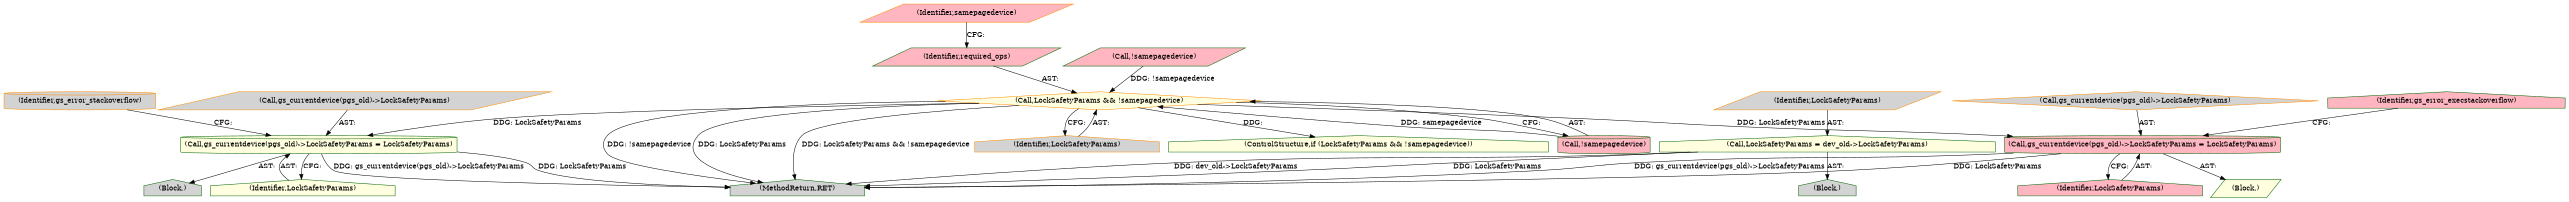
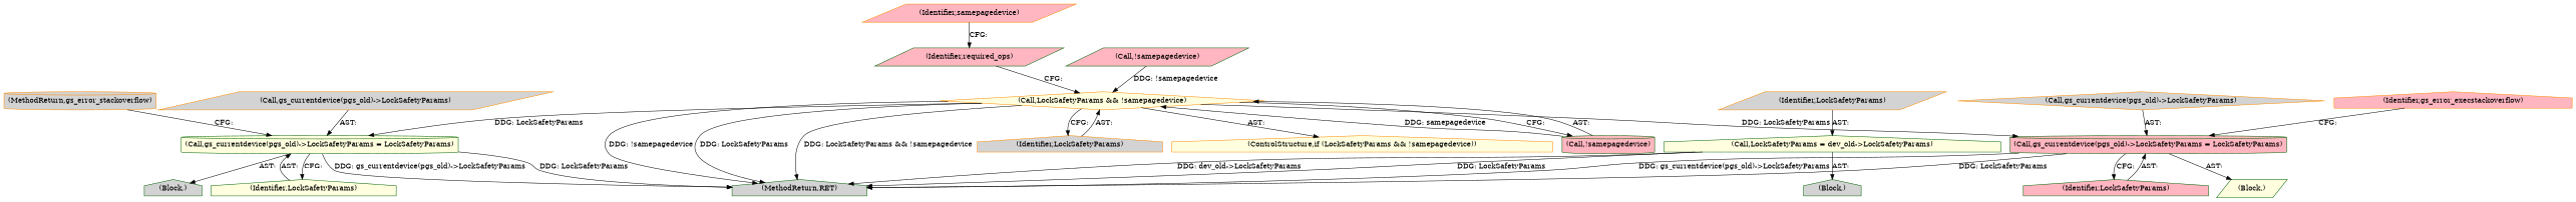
  digraph {
    node [color=darkgreen fillcolor=lightgrey shape=house style=filled]
    n1 [fillcolor=lightyellow label="(Call,LockSafetyParams = dev_old->LockSafetyParams)"]
    n2 [label="(MethodReturn,RET)"]
    n3 [label="(Block,)"]
    n4 [color=darkorange fillcolor=lightyellow label="(Call,LockSafetyParams && !samepagedevice)" shape=diamond]
    n5 [fillcolor=lightyellow label="(Call,gs_currentdevice(pgs_old)->LockSafetyParams = LockSafetyParams)" shape=cylinder]
    n6 [fillcolor=lightpink label="(Call,gs_currentdevice(pgs_old)->LockSafetyParams = LockSafetyParams)" shape=cylinder]
    n7 [color=darkorange label="(Identifier,LockSafetyParams)"]
-   n8 [fillcolor=lightyellow label="(ControlStructure,if (LockSafetyParams && !samepagedevice))"]
+   n8 [color=darkorange fillcolor=lightyellow label="(ControlStructure,if (LockSafetyParams && !samepagedevice))"]
    n9 [fillcolor=lightpink label="(Call,!samepagedevice)" shape=cylinder]
    n10 [label="(Block,)"]
    n11 [fillcolor=lightyellow label="(Identifier,LockSafetyParams)"]
    n12 [fillcolor=lightyellow label="(Block,)" shape=parallelogram]
    n13 [fillcolor=lightpink label="(Identifier,LockSafetyParams)"]
    n14 [color=darkorange label="(Call,gs_currentdevice(pgs_old)->LockSafetyParams)" shape=parallelogram]
    n15 [fillcolor=lightpink label="(Identifier,required_ops)" shape=parallelogram]
    n16 [color=darkorange label="(Identifier,LockSafetyParams)" shape=parallelogram]
-   n17 [fillcolor=lightpink label="(Identifier,gs_error_execstackoverflow)"]
+   n17 [color=darkorange fillcolor=lightpink label="(Identifier,gs_error_execstackoverflow)"]
    n18 [color=darkorange fillcolor=lightpink label="(Identifier,samepagedevice)" shape=parallelogram]
    n19 [fillcolor=lightpink label="(Call,!samepagedevice)" shape=parallelogram]
    n20 [color=darkorange label="(Call,gs_currentdevice(pgs_old)->LockSafetyParams)" shape=diamond]
-   n21 [color=darkorange label="(Identifier,gs_error_stackoverflow)" shape=cylinder]
+   n21 [color=darkorange label="(MethodReturn,gs_error_stackoverflow)" shape=cylinder]
    n1 -> n2 [label="DDG: dev_old->LockSafetyParams"]
    n1 -> n2 [label="DDG: LockSafetyParams"]
    n1 -> n3 [label="AST: "]
    n4 -> n2 [label="DDG: LockSafetyParams"]
    n4 -> n2 [label="DDG: LockSafetyParams && !samepagedevice"]
    n4 -> n2 [label="DDG: !samepagedevice"]
    n4 -> n5 [label="DDG: LockSafetyParams"]
    n4 -> n6 [label="DDG: LockSafetyParams"]
    n4 -> n7 [label="CFG: "]
-   n4 -> n8 [label="DDG: "]
+   n4 -> n8 [label="AST: "]
    n4 -> n9 [label="CFG: "]
    n5 -> n2 [label="DDG: LockSafetyParams"]
    n5 -> n2 [label="DDG: gs_currentdevice(pgs_old)->LockSafetyParams"]
    n5 -> n10 [label="AST: "]
    n5 -> n11 [label="CFG: "]
    n6 -> n2 [label="DDG: gs_currentdevice(pgs_old)->LockSafetyParams"]
    n6 -> n2 [label="DDG: LockSafetyParams"]
    n6 -> n12 [label="AST: "]
    n6 -> n13 [label="CFG: "]
    n7 -> n4 [label="AST: "]
    n9 -> n4 [label="AST: "]
    n9 -> n4 [label="DDG: samepagedevice"]
    n11 -> n5 [label="AST: "]
    n13 -> n6 [label="AST: "]
    n14 -> n5 [label="AST: "]
-   n15 -> n4 [label="AST: "]
+   n15 -> n4 [label="CFG: "]
    n16 -> n1 [label="AST: "]
    n17 -> n6 [label="CFG: "]
    n18 -> n15 [label="CFG: "]
    n19 -> n4 [label="DDG: !samepagedevice"]
    n20 -> n6 [label="AST: "]
    n21 -> n5 [label="CFG: "]
  }
